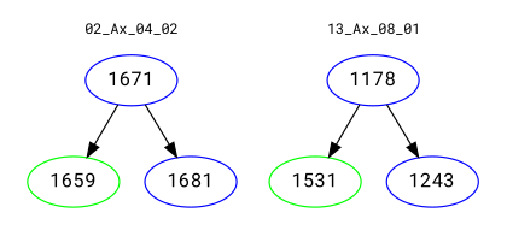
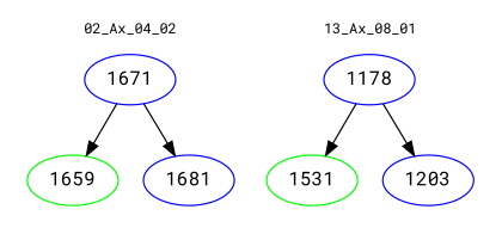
  digraph {
    fontname="Roboto Mono"
    node [color=blue fontname="Roboto Mono"]
    edge [color=black fontname="Roboto Mono"]
    n1 [label=1671]
    n2 [color=green label=1659]
    n3 [label=1681]
    n4 [label=1178]
    n5 [color=green label=1531]
-   n6 [label=1243]
+   n6 [label=1203]
    subgraph cluster_1 {
      color=white
      fontsize=10
      label="02_Ax_04_02"
      n1
      n2
      n3
    }
    subgraph cluster_2 {
      color=white
      fontsize=10
      label="13_Ax_08_01"
      n4
      n5
      n6
    }
    n1 -> n2
    n1 -> n3
    n4 -> n5
    n4 -> n6
  }
